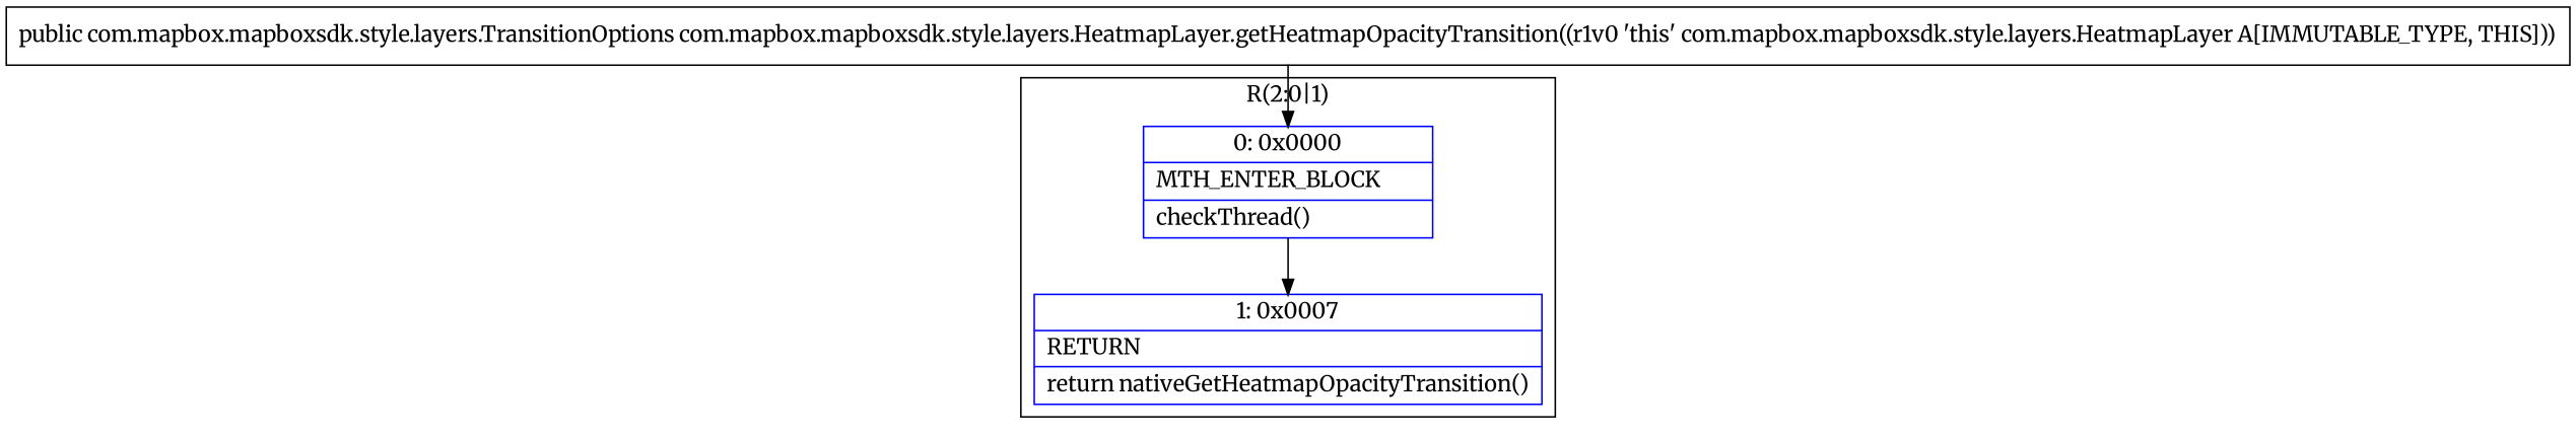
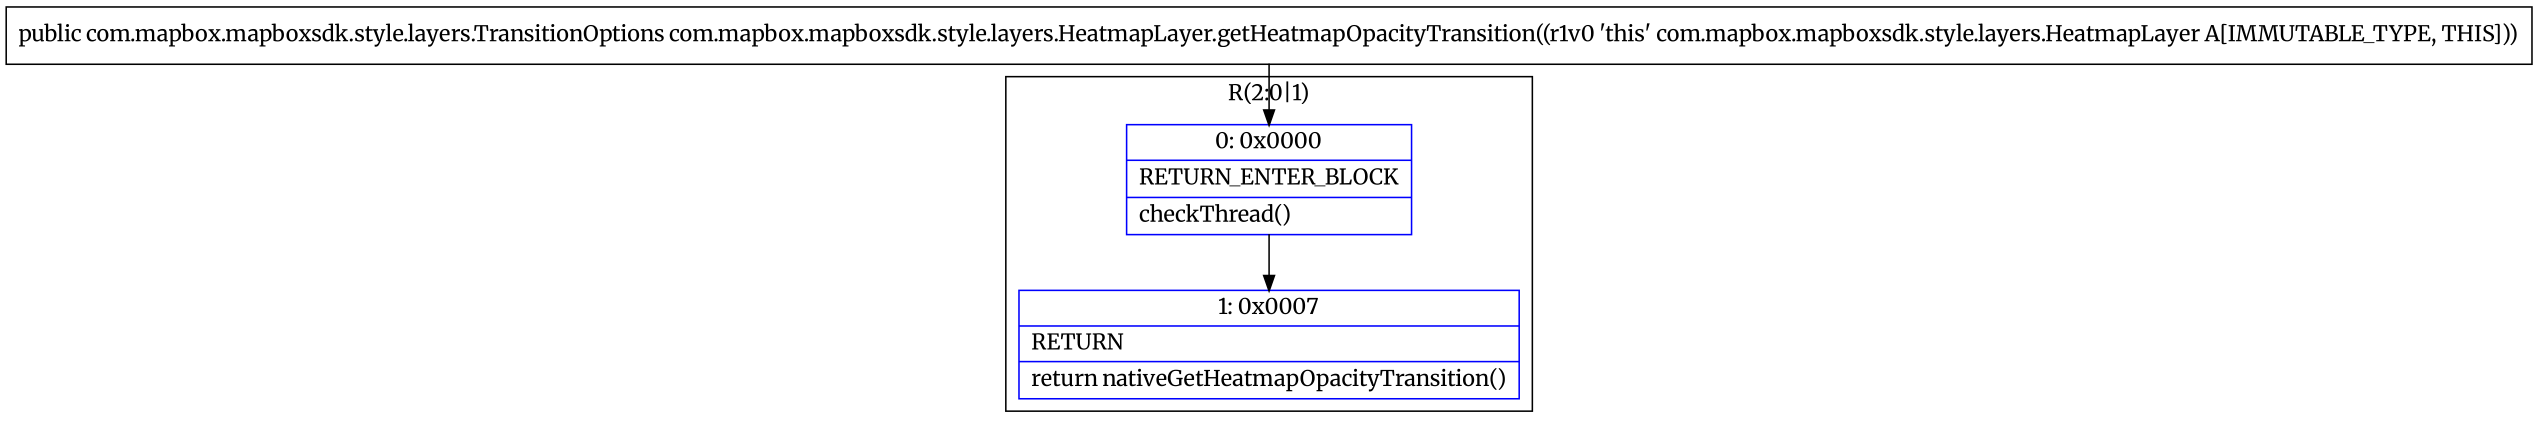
  digraph {
    fontname=Merriweather
    node [color=blue shape=record fontname=Merriweather]
    edge [fontname=Merriweather]
-   n1 [label="{0\:\ 0x0000|MTH_ENTER_BLOCK\l|checkThread()\l}"]
+   n1 [label="{0\:\ 0x0000|RETURN_ENTER_BLOCK\l|checkThread()\l}"]
    n2 [label="{1\:\ 0x0007|RETURN\l|return nativeGetHeatmapOpacityTransition()\l}"]
    n3 [label="{public com.mapbox.mapboxsdk.style.layers.TransitionOptions com.mapbox.mapboxsdk.style.layers.HeatmapLayer.getHeatmapOpacityTransition((r1v0 'this' com.mapbox.mapboxsdk.style.layers.HeatmapLayer A[IMMUTABLE_TYPE, THIS])) }" color=""]
    subgraph cluster_1 {
      label="R(2:0|1)"
      n1
      n2
    }
    n1 -> n2
    n3 -> n1
  }
